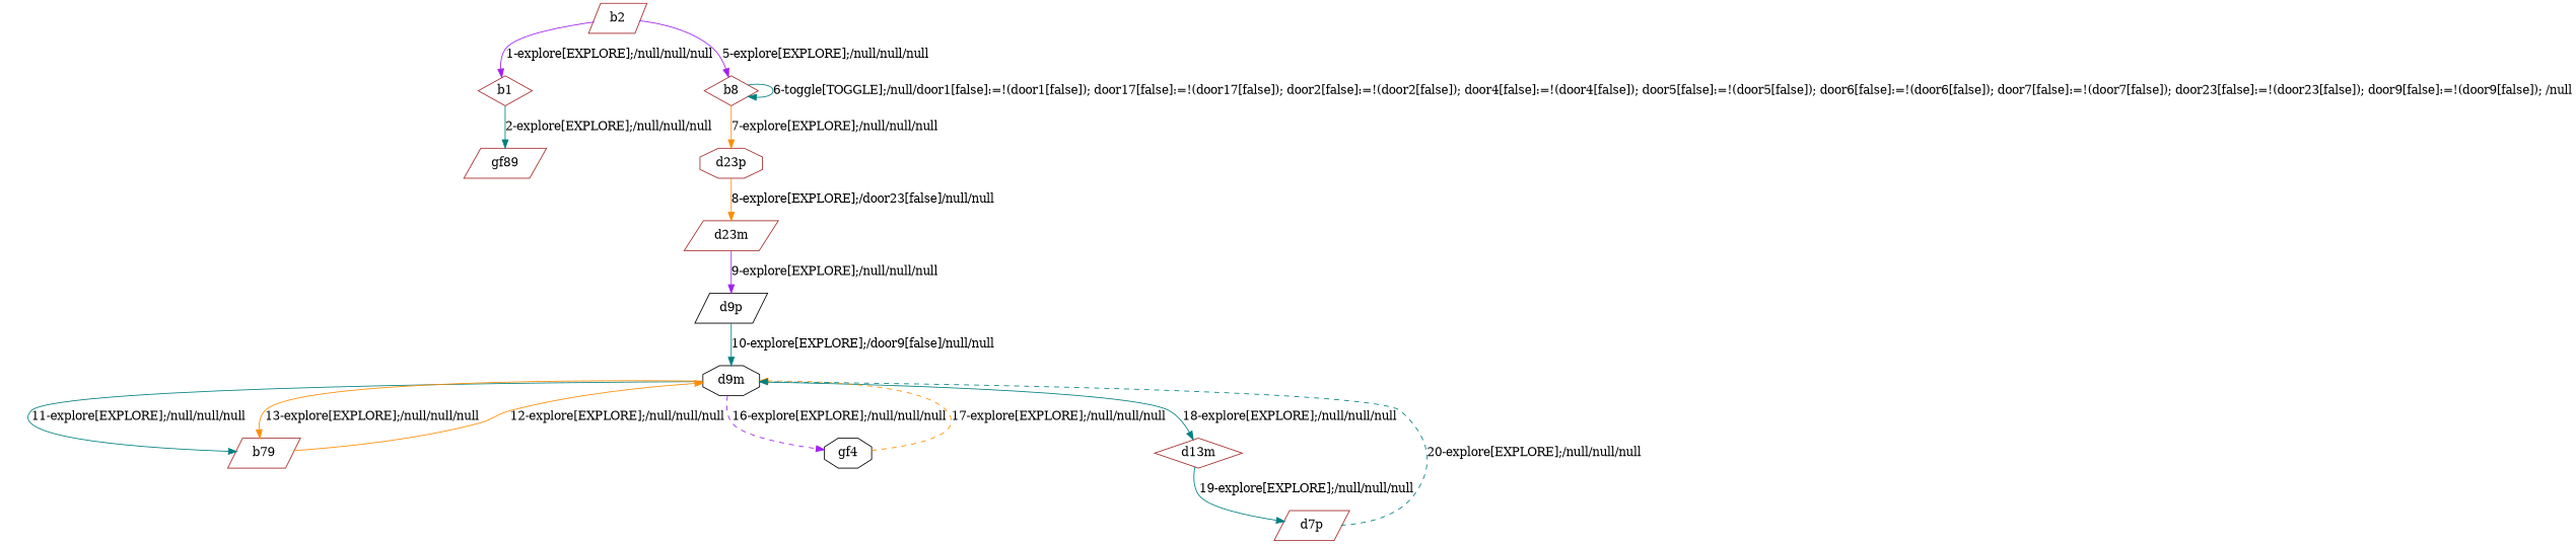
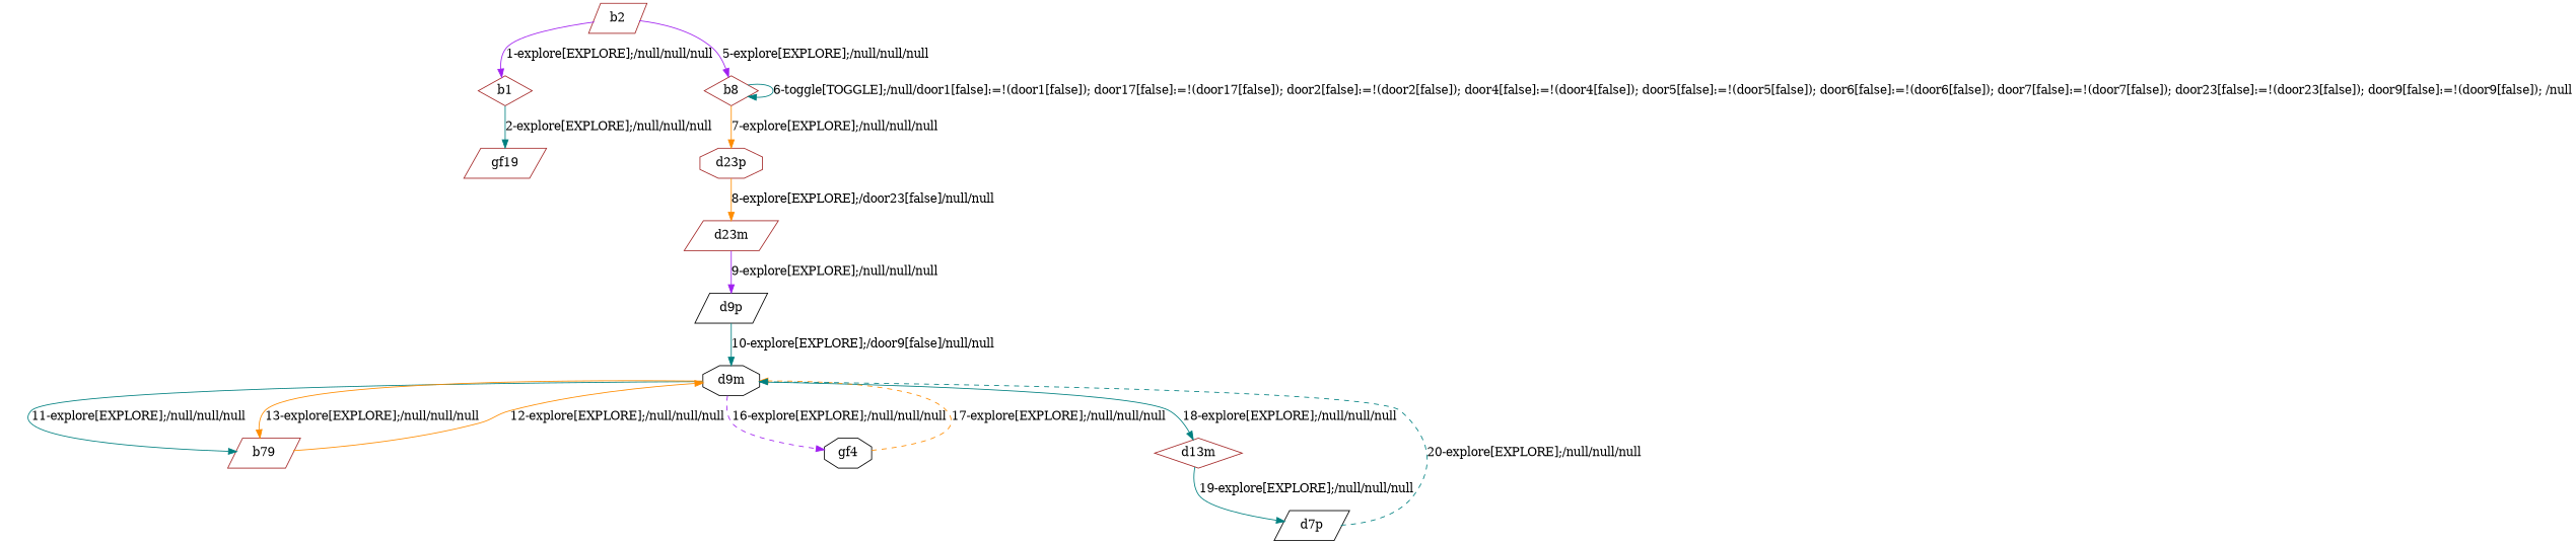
  digraph {
    node [color=brown shape=parallelogram]
    edge [color=teal style=solid]
    b1 [shape=diamond]
    b2
    n3 [label=b8 shape=diamond]
-   gf19 [label=gf89]
+   gf19
    d23p [shape=octagon]
    d23m
    d9p [color=black]
    d9m [color=black shape=octagon]
    b79
    gf4 [color=black shape=octagon]
    d13m [shape=diamond]
-   d7p
+   d7p [color=black]
    b1 -> gf19 [label="2-explore[EXPLORE];/null/null/null"]
    b2 -> b1 [color=purple label="1-explore[EXPLORE];/null/null/null"]
    b2 -> n3 [color=purple label="5-explore[EXPLORE];/null/null/null"]
    n3 -> n3 [label="6-toggle[TOGGLE];/null/door1[false]:=!(door1[false]); door17[false]:=!(door17[false]); door2[false]:=!(door2[false]); door4[false]:=!(door4[false]); door5[false]:=!(door5[false]); door6[false]:=!(door6[false]); door7[false]:=!(door7[false]); door23[false]:=!(door23[false]); door9[false]:=!(door9[false]); /null"]
    n3 -> d23p [color=darkorange label="7-explore[EXPLORE];/null/null/null"]
    d23p -> d23m [color=darkorange label="8-explore[EXPLORE];/door23[false]/null/null"]
    d23m -> d9p [color=purple label="9-explore[EXPLORE];/null/null/null"]
    d9p -> d9m [label="10-explore[EXPLORE];/door9[false]/null/null"]
    d9m -> b79 [label="11-explore[EXPLORE];/null/null/null"]
    d9m -> b79 [color=darkorange label="13-explore[EXPLORE];/null/null/null"]
    d9m -> gf4 [color=purple label="16-explore[EXPLORE];/null/null/null" style=dashed]
    d9m -> d13m [label="18-explore[EXPLORE];/null/null/null"]
    b79 -> d9m [color=darkorange label="12-explore[EXPLORE];/null/null/null"]
    gf4 -> d9m [color=darkorange label="17-explore[EXPLORE];/null/null/null" style=dashed]
    d13m -> d7p [label="19-explore[EXPLORE];/null/null/null"]
    d7p -> d9m [label="20-explore[EXPLORE];/null/null/null" style=dashed]
  }
